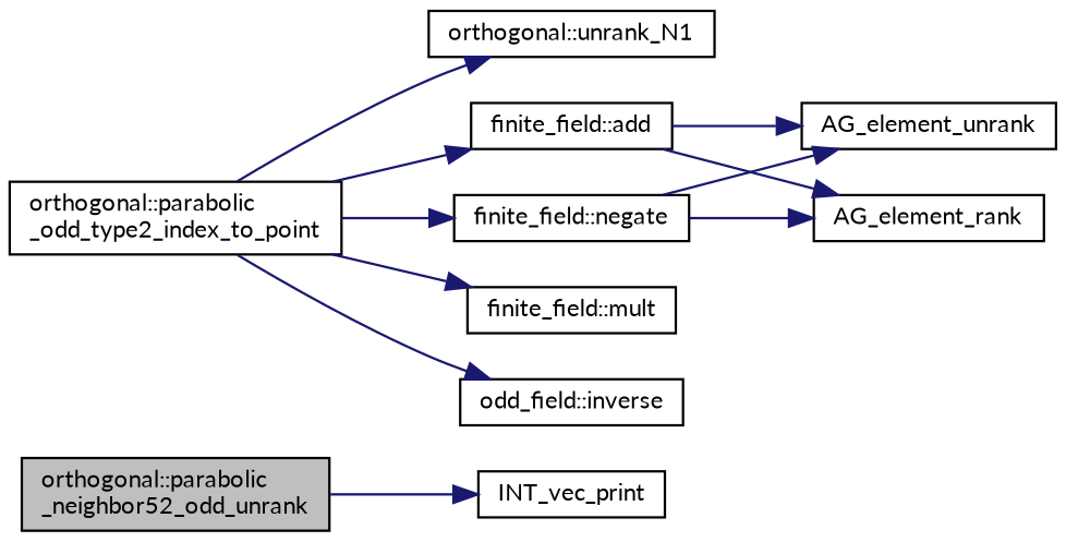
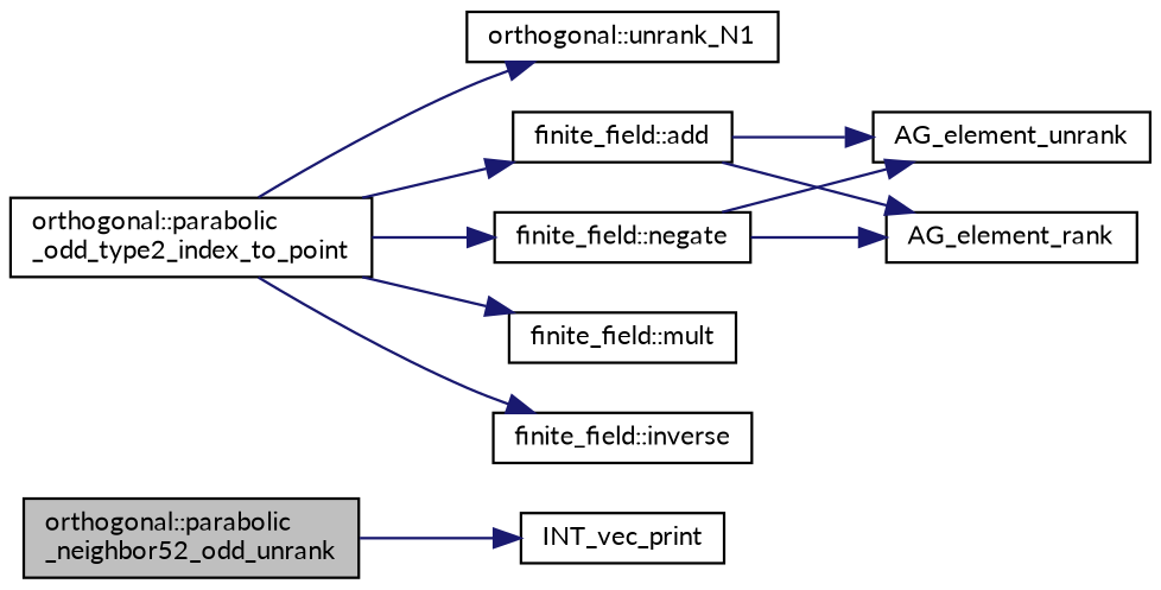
  digraph {
    fontname=Lato
    rankdir=LR
    node [color=black fillcolor=white fontname=Lato fontsize=10 shape=record style=filled]
    edge [color=midnightblue fontname=Lato fontsize=10 labelfontname=Helvetica labelfontsize=10 style=solid]
    n1 [fillcolor=grey75 fontcolor=black height=0.2 label="orthogonal::parabolic\l_neighbor52_odd_unrank" width=0.4]
    n2 [height=0.2 label=INT_vec_print width=0.4]
    n3 [height=0.2 label="orthogonal::parabolic\l_odd_type2_index_to_point" width=0.4]
    n4 [height=0.2 label="orthogonal::unrank_N1" width=0.4]
    n5 [height=0.2 label="finite_field::negate" width=0.4]
    n6 [height=0.2 label="finite_field::mult" width=0.4]
-   n7 [height=0.2 label="odd_field::inverse" width=0.4]
+   n7 [height=0.2 label="finite_field::inverse" width=0.4]
    n8 [height=0.2 label="finite_field::add" width=0.4]
    n9 [height=0.2 label=AG_element_unrank width=0.4]
    n10 [height=0.2 label=AG_element_rank width=0.4]
    n1 -> n2
    n3 -> n4
    n3 -> n5
    n3 -> n6
    n3 -> n7
    n3 -> n8
    n5 -> n9
    n5 -> n10
    n8 -> n9
    n8 -> n10
  }
